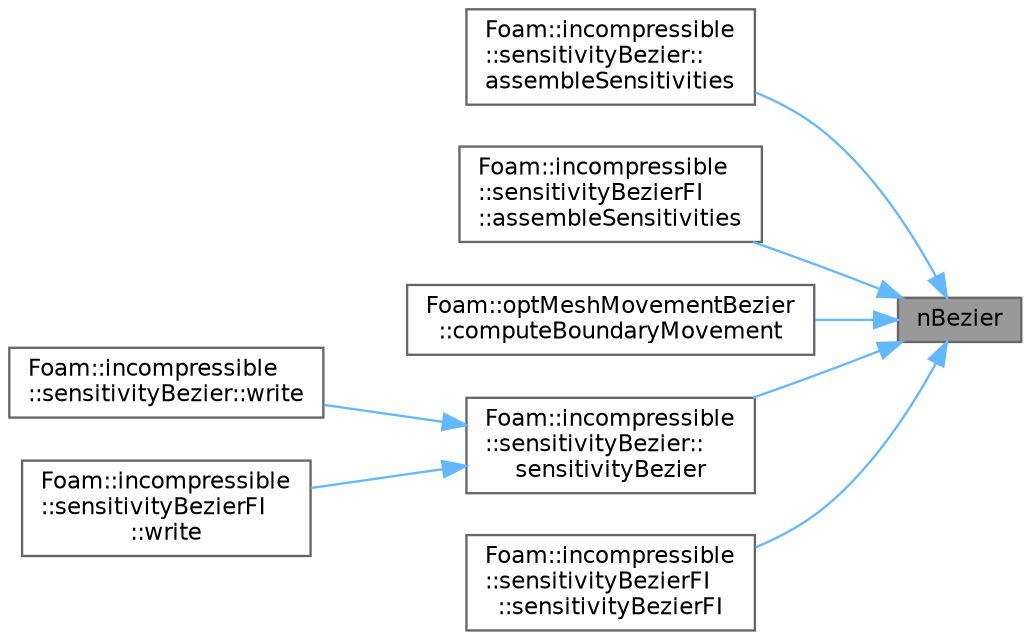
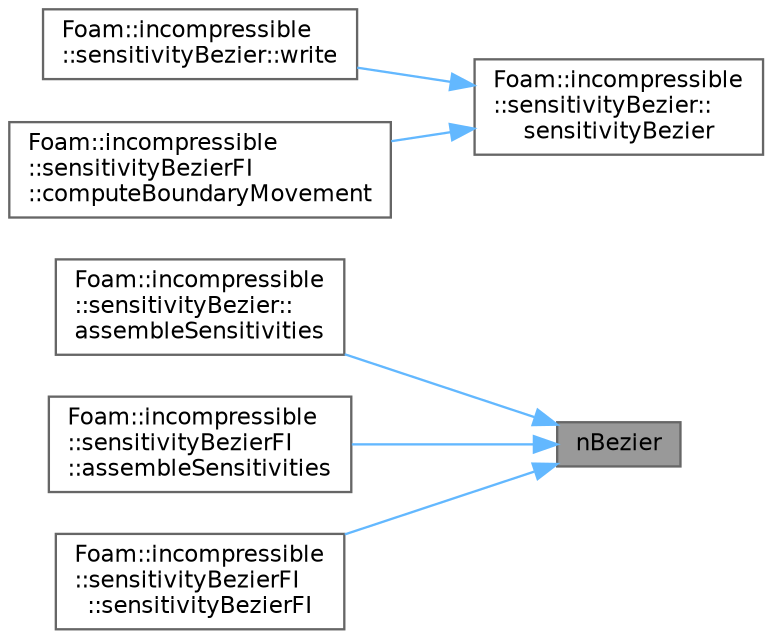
  digraph {
    rankdir=RL
    node [color=grey40 fillcolor=white fontname=Helvetica fontsize=10 shape=box style=filled]
    edge [color=steelblue1 dir=back fontname=Helvetica fontsize=10 labelfontname=Helvetica labelfontsize=10 style=solid]
    n1 [color=gray40 fillcolor=grey60 fontcolor=black height=0.2 label=nBezier width=0.4]
    n2 [height=0.2 label="Foam::incompressible\l::sensitivityBezier::\lassembleSensitivities" width=0.4]
    n3 [height=0.2 label="Foam::incompressible\l::sensitivityBezierFI\l::assembleSensitivities" width=0.4]
-   n4 [height=0.2 label="Foam::optMeshMovementBezier\l::computeBoundaryMovement" width=0.4]
    n5 [height=0.2 label="Foam::incompressible\l::sensitivityBezier::\lsensitivityBezier" width=0.4]
    n6 [height=0.2 label="Foam::incompressible\l::sensitivityBezierFI\l::sensitivityBezierFI" width=0.4]
    n7 [height=0.2 label="Foam::incompressible\l::sensitivityBezier::write" width=0.4]
-   n8 [height=0.2 label="Foam::incompressible\l::sensitivityBezierFI\l::write" width=0.4]
+   n8 [height=0.2 label="Foam::incompressible\l::sensitivityBezierFI\l::computeBoundaryMovement" width=0.4]
    n1 -> n2
    n1 -> n3
-   n1 -> n4
-   n1 -> n5
    n1 -> n6
    n5 -> n7
    n5 -> n8
  }
